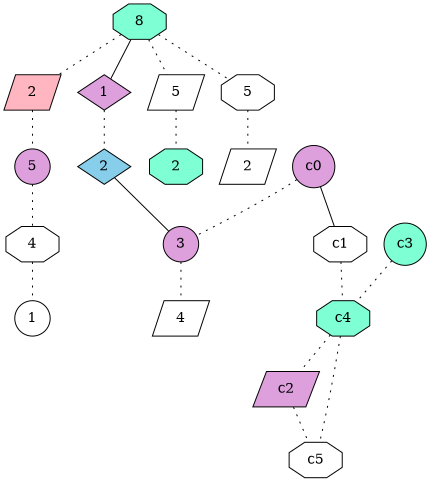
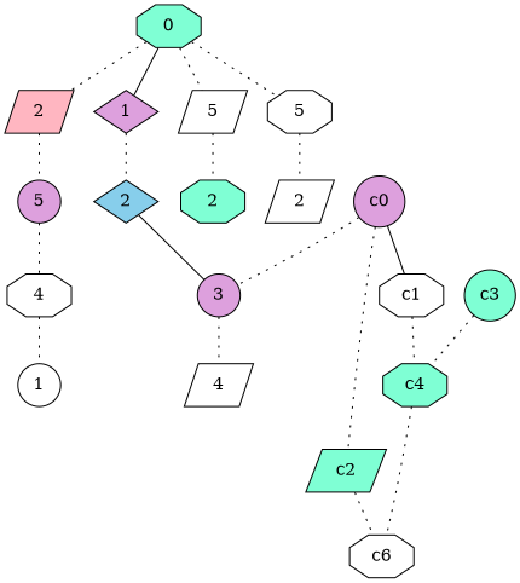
  graph {
    node [fillcolor=white shape=octagon style=filled]
    edge [style=dotted]
-   n1 [fillcolor=aquamarine label=8]
+   n1 [fillcolor=aquamarine label=0]
    n2 [fillcolor=plum label=1 shape=diamond]
    n3 [fillcolor=lightpink label=2 shape=parallelogram]
    n4 [label=5 shape=parallelogram]
    n5 [label=5]
    n6 [fillcolor=skyblue label=2 shape=diamond]
    n7 [fillcolor=plum label=5 shape=circle]
    n8 [fillcolor=aquamarine label=2]
    n9 [label=2 shape=parallelogram]
    n10 [fillcolor=plum label=3 shape=circle]
    n11 [label=4 shape=parallelogram]
    n12 [label=4]
    n13 [label=1 shape=circle]
    c0 [fillcolor=plum shape=circle]
    c1
-   c2 [fillcolor=plum shape=parallelogram]
+   c2 [fillcolor=aquamarine shape=parallelogram]
    c4 [fillcolor=aquamarine]
-   c5
+   c5 [label=c6]
    c3 [fillcolor=aquamarine shape=circle]
    n1 -- n2 [style=""]
    n1 -- n3
    n1 -- n4
    n1 -- n5
    n2 -- n6
    n3 -- n7
    n4 -- n8
    n5 -- n9
    n6 -- n10 [style=""]
    n7 -- n12
    n10 -- n11
    n12 -- n13
    c0 -- n10
    c0 -- c1 [style=""]
-   c4 -- c2
+   c0 -- c2
    c1 -- c4
    c2 -- c5
    c4 -- c5
    c3 -- c4
  }
